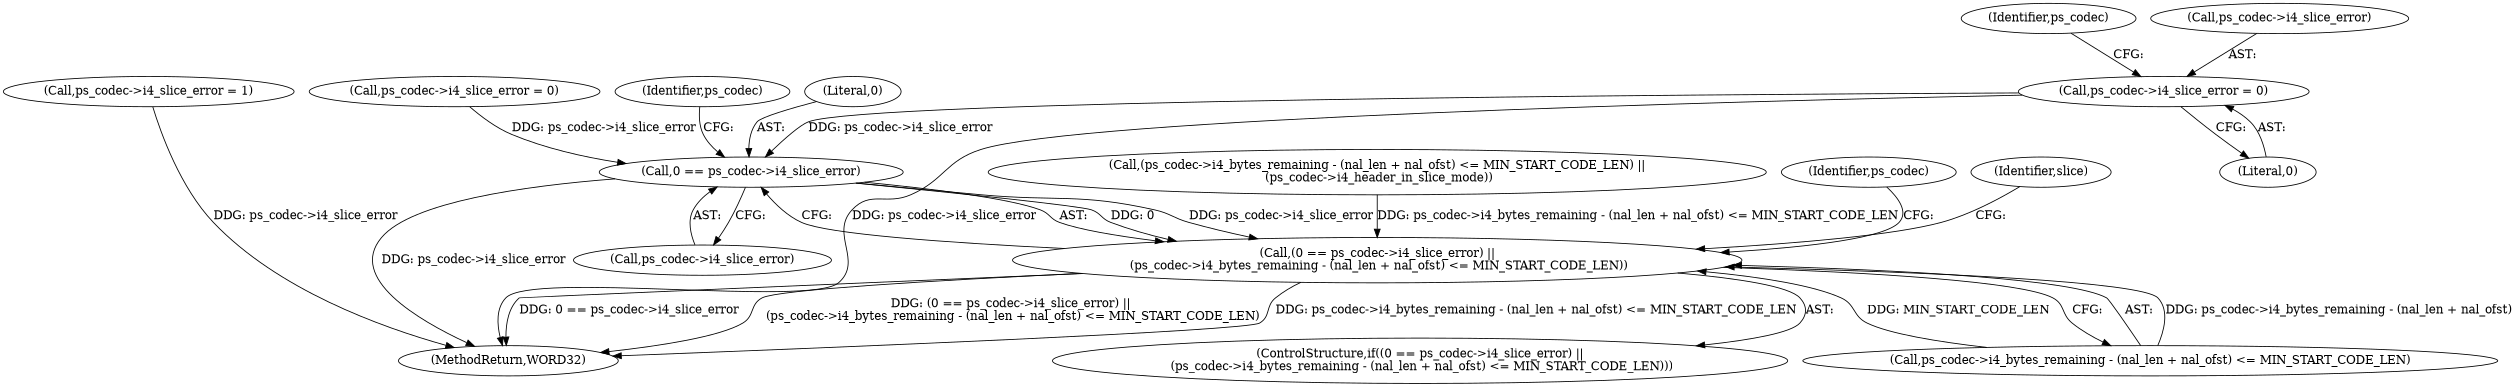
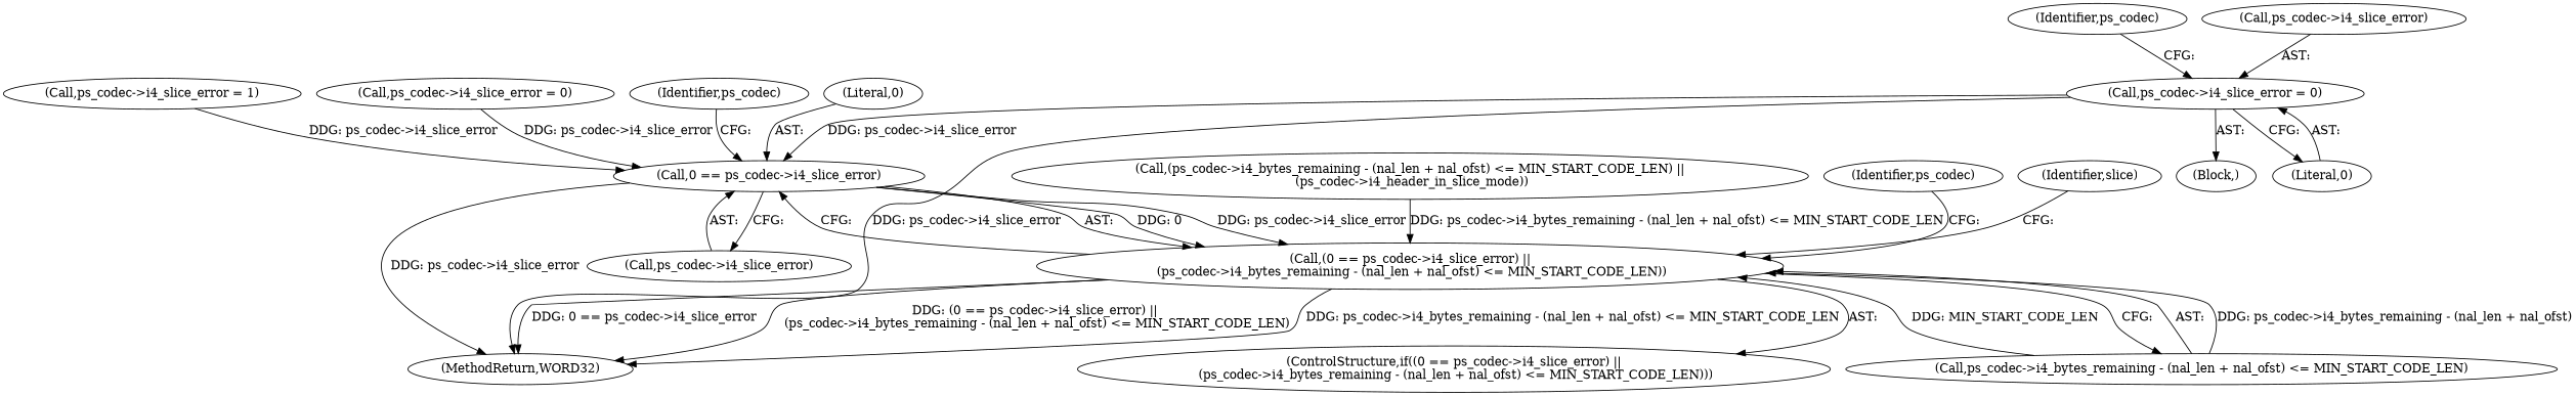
  digraph {
    n1 [label="(Call,ps_codec->i4_slice_error = 0)"]
    n2 [label="(Call,0 == ps_codec->i4_slice_error)"]
+   n3 [label="(Block,)"]
    n4 [label="(MethodReturn,WORD32)"]
    n5 [label="(Literal,0)"]
    n6 [label="(Call,(0 == ps_codec->i4_slice_error) ||\n (ps_codec->i4_bytes_remaining - (nal_len + nal_ofst) <= MIN_START_CODE_LEN))"]
    n7 [label="(Call,ps_codec->i4_slice_error)"]
    n8 [label="(Call,ps_codec->i4_bytes_remaining - (nal_len + nal_ofst) <= MIN_START_CODE_LEN)"]
    n9 [label="(ControlStructure,if((0 == ps_codec->i4_slice_error) ||\n (ps_codec->i4_bytes_remaining - (nal_len + nal_ofst) <= MIN_START_CODE_LEN)))"]
    n10 [label="(Identifier,ps_codec)"]
    n11 [label="(Call,ps_codec->i4_slice_error = 0)"]
    n12 [label="(Call,(ps_codec->i4_bytes_remaining - (nal_len + nal_ofst) <= MIN_START_CODE_LEN) ||\n (ps_codec->i4_header_in_slice_mode))"]
    n13 [label="(Identifier,ps_codec)"]
    n14 [label="(Call,ps_codec->i4_slice_error = 1)"]
    n15 [label="(Identifier,slice)"]
    n16 [label="(Identifier,ps_codec)"]
    n17 [label="(Call,ps_codec->i4_slice_error)"]
    n18 [label="(Literal,0)"]
    n1 -> n2 [label="DDG: ps_codec->i4_slice_error"]
+   n1 -> n3 [label="AST: "]
    n1 -> n4 [label="DDG: ps_codec->i4_slice_error"]
    n1 -> n5 [label="CFG: "]
    n2 -> n4 [label="DDG: ps_codec->i4_slice_error"]
    n2 -> n6 [label="AST: "]
    n2 -> n6 [label="DDG: 0"]
    n2 -> n6 [label="DDG: ps_codec->i4_slice_error"]
    n2 -> n7 [label="CFG: "]
    n5 -> n1 [label="AST: "]
    n6 -> n2 [label="CFG: "]
    n6 -> n4 [label="DDG: (0 == ps_codec->i4_slice_error) ||\n (ps_codec->i4_bytes_remaining - (nal_len + nal_ofst) <= MIN_START_CODE_LEN)"]
    n6 -> n4 [label="DDG: ps_codec->i4_bytes_remaining - (nal_len + nal_ofst) <= MIN_START_CODE_LEN"]
    n6 -> n4 [label="DDG: 0 == ps_codec->i4_slice_error"]
    n6 -> n8 [label="CFG: "]
    n6 -> n9 [label="AST: "]
    n7 -> n2 [label="AST: "]
    n8 -> n6 [label="AST: "]
    n8 -> n6 [label="DDG: ps_codec->i4_bytes_remaining - (nal_len + nal_ofst)"]
    n8 -> n6 [label="DDG: MIN_START_CODE_LEN"]
    n10 -> n1 [label="CFG: "]
    n11 -> n2 [label="DDG: ps_codec->i4_slice_error"]
    n12 -> n6 [label="DDG: ps_codec->i4_bytes_remaining - (nal_len + nal_ofst) <= MIN_START_CODE_LEN"]
    n13 -> n6 [label="CFG: "]
-   n14 -> n4 [label="DDG: ps_codec->i4_slice_error"]
+   n14 -> n2 [label="DDG: ps_codec->i4_slice_error"]
    n15 -> n6 [label="CFG: "]
    n16 -> n2 [label="CFG: "]
    n17 -> n1 [label="AST: "]
    n18 -> n2 [label="AST: "]
  }
